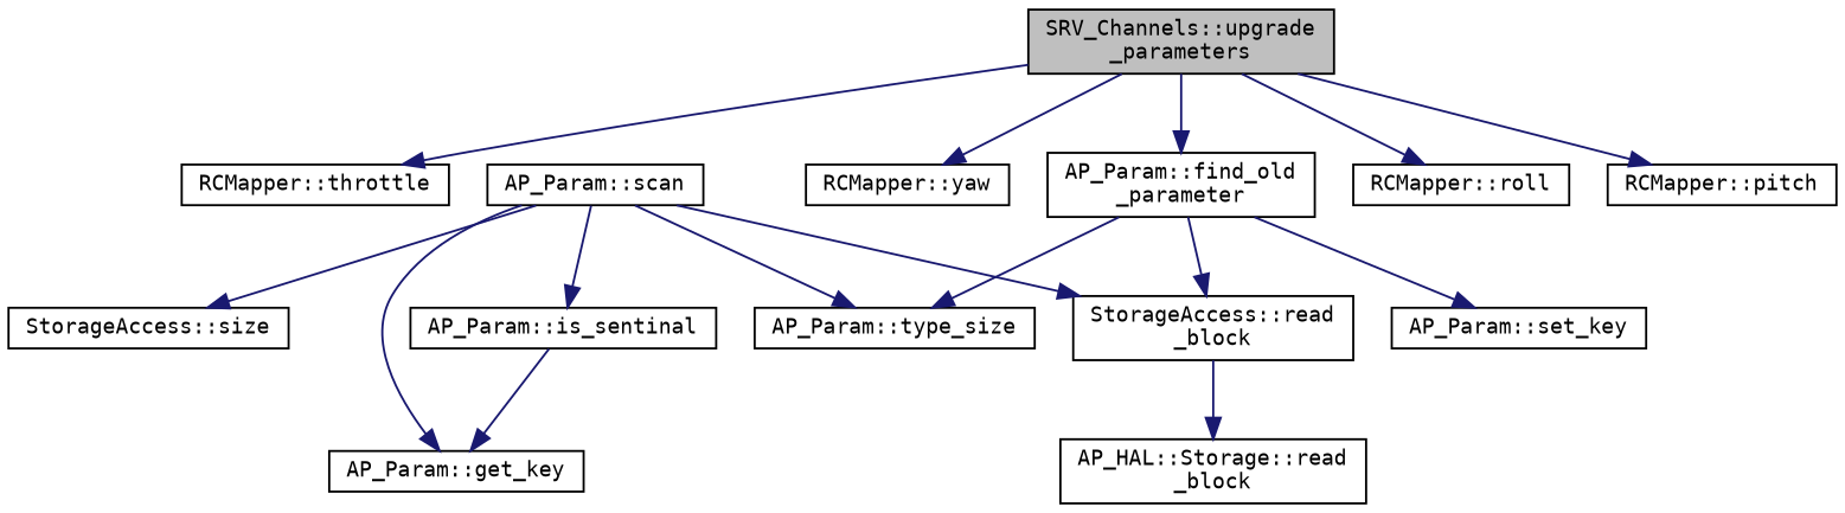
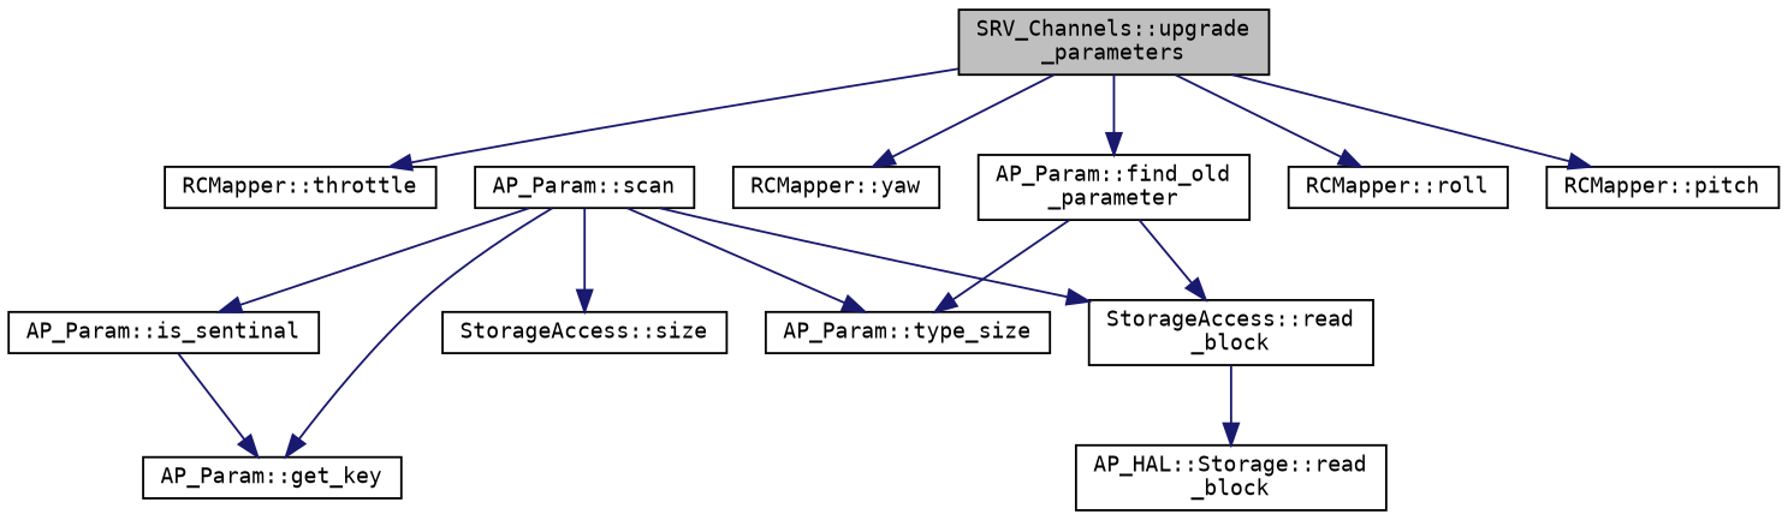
  digraph {
    fontname="DejaVu Sans Mono"
    rankdir=TB
    node [color=black fillcolor=white fontname="DejaVu Sans Mono" fontsize=10 shape=record style=filled]
    edge [color=midnightblue fontname="DejaVu Sans Mono" fontsize=10 labelfontname=Helvetica labelfontsize=10 style=solid]
    n1 [fillcolor=grey75 fontcolor=black height=0.2 label="SRV_Channels::upgrade\l_parameters" width=0.4]
    n2 [height=0.2 label="AP_Param::find_old\l_parameter" width=0.4]
    n3 [height=0.2 label="RCMapper::roll" width=0.4]
    n4 [height=0.2 label="RCMapper::pitch" width=0.4]
    n5 [height=0.2 label="RCMapper::throttle" width=0.4]
    n6 [height=0.2 label="RCMapper::yaw" width=0.4]
-   n7 [height=0.2 label="AP_Param::set_key" width=0.4]
    n8 [height=0.2 label="StorageAccess::read\l_block" width=0.4]
    n9 [height=0.2 label="AP_Param::type_size" width=0.4]
    n10 [height=0.2 label="AP_Param::scan" width=0.4]
    n11 [height=0.2 label="StorageAccess::size" width=0.4]
    n12 [height=0.2 label="AP_Param::get_key" width=0.4]
    n13 [height=0.2 label="AP_Param::is_sentinal" width=0.4]
    n14 [height=0.2 label="AP_HAL::Storage::read\l_block" width=0.4]
    n1 -> n2
    n1 -> n3
    n1 -> n4
    n1 -> n5
    n1 -> n6
-   n2 -> n7
    n2 -> n8
    n2 -> n9
    n8 -> n14
    n10 -> n8
    n10 -> n9
    n10 -> n11
    n10 -> n12
    n10 -> n13
    n13 -> n12
  }
